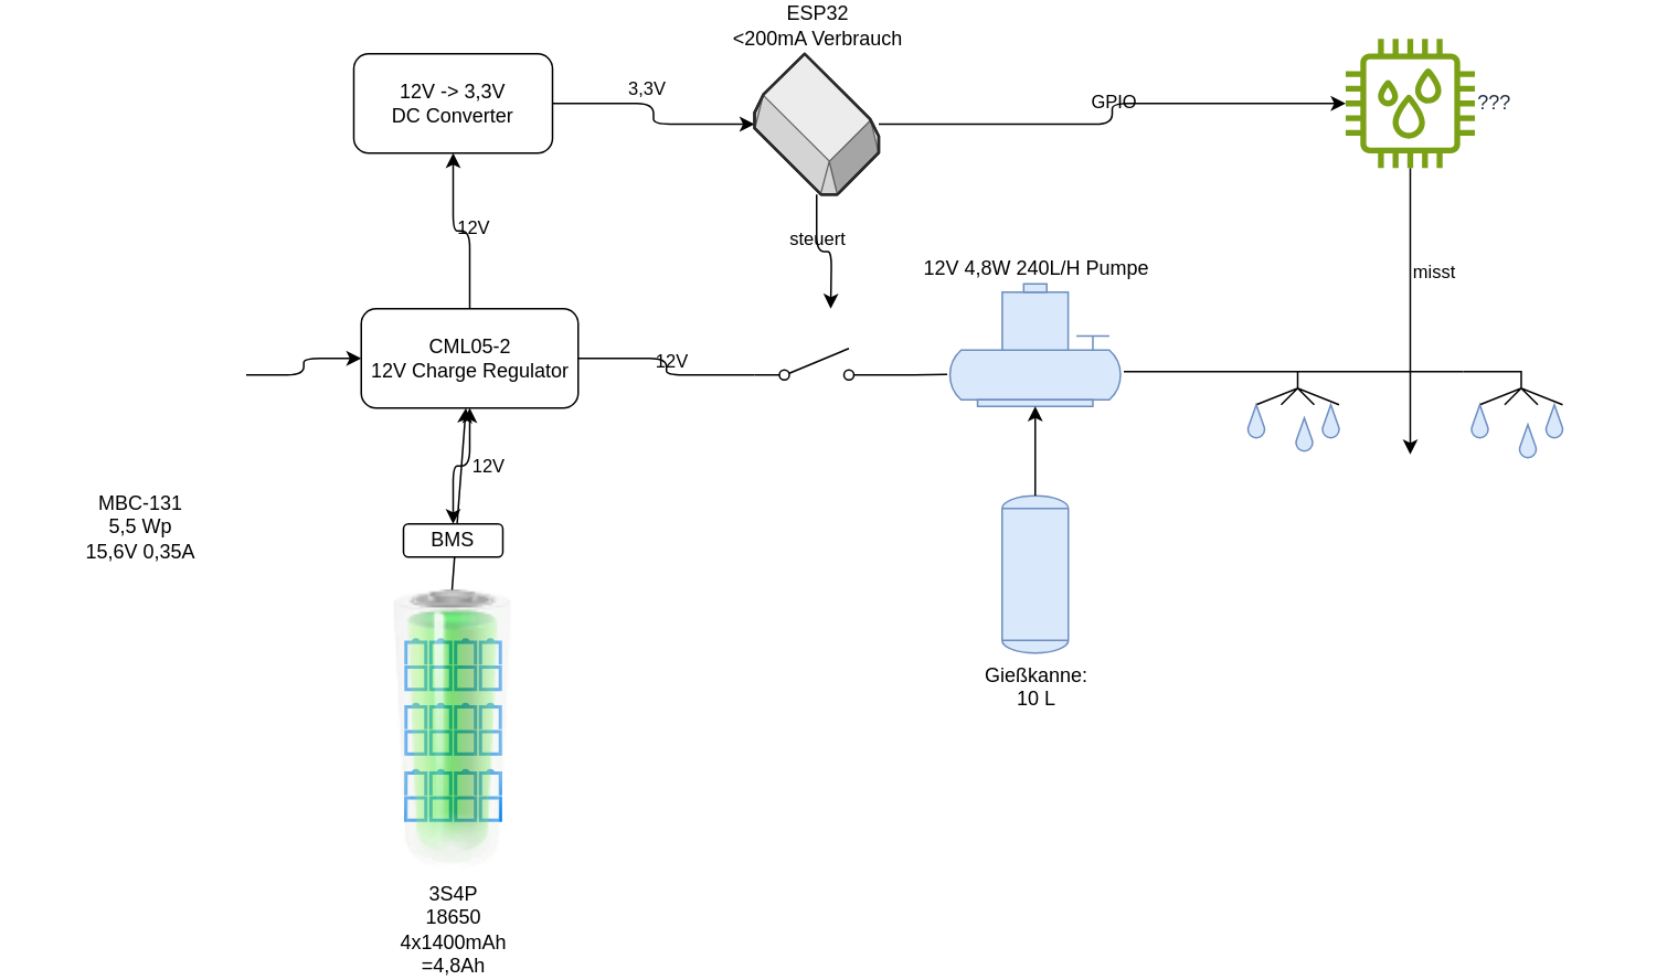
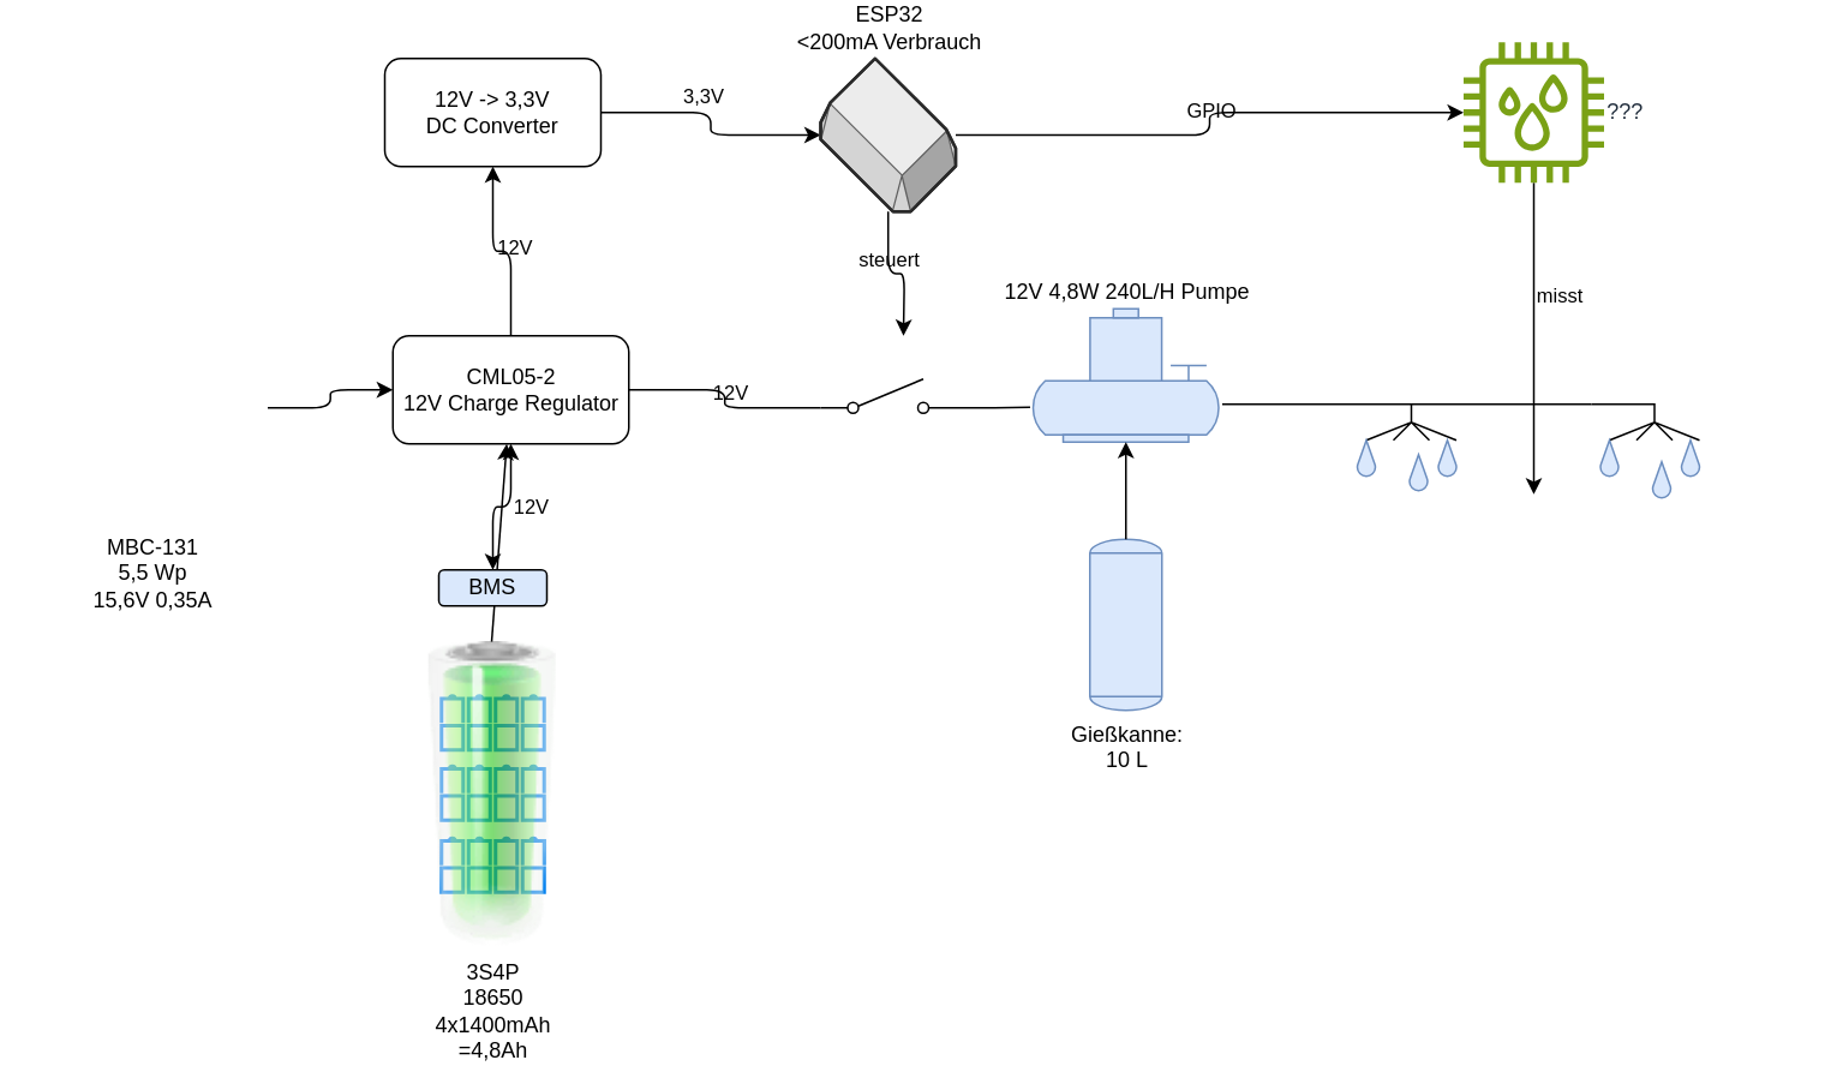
  <mxCell id="0" />
  <mxCell id="1" parent="0" />
  <mxCell id="2" value="" style="edgeStyle=none;rounded=1;orthogonalLoop=1;jettySize=auto;html=1;" parent="1" target="36" edge="1"><mxGeometry relative="1" as="geometry"><mxPoint x="272.333" y="353" as="sourcePoint" /></mxGeometry></mxCell>
  <mxCell id="3" value="" style="edgeStyle=orthogonalEdgeStyle;rounded=1;orthogonalLoop=1;jettySize=auto;html=1;" parent="1" source="4" target="36" edge="1"><mxGeometry relative="1" as="geometry" /></mxCell>
  <mxCell id="4" value="&lt;div&gt;MBC-131&lt;/div&gt;&lt;div&gt;5,5 Wp&lt;/div&gt;&lt;div&gt;15,6V 0,35A&lt;/div&gt;" style="shape=image;html=1;verticalAlign=top;verticalLabelPosition=bottom;labelBackgroundColor=none;imageAspect=0;aspect=fixed;image=https://cdn0.iconfinder.com/data/icons/green-world-colored/80/sun-solar-panel-green-energy-plug-128.png;labelPosition=center;align=center;rounded=1;" parent="1" vertex="1"><mxGeometry x="20" y="159" width="128" height="128" as="geometry" /></mxCell>
  <mxCell id="5" value="Gießkanne:&lt;br&gt;&lt;div&gt;10 L&lt;/div&gt;" style="shape=mxgraph.pid.vessels.tank;html=1;pointerEvents=1;align=center;verticalLabelPosition=bottom;verticalAlign=top;dashed=0;fillColor=#dae8fc;strokeColor=#6c8ebf;rounded=1;" parent="1" vertex="1"><mxGeometry x="604.5" y="296" width="40" height="95" as="geometry" /></mxCell>
  <mxCell id="6" value="12V 4,8W 240L/H Pumpe" style="shape=mxgraph.pid.pumps.submersible_pump;html=1;pointerEvents=1;align=center;verticalLabelPosition=top;verticalAlign=bottom;dashed=0;fillColor=#dae8fc;strokeColor=#6c8ebf;labelPosition=center;rounded=1;" parent="1" vertex="1"><mxGeometry x="573" y="168" width="103" height="74" as="geometry" /></mxCell>
  <mxCell id="7" style="edgeStyle=orthogonalEdgeStyle;rounded=1;orthogonalLoop=1;jettySize=auto;html=1;entryX=0.5;entryY=1;entryDx=0;entryDy=0;entryPerimeter=0;" parent="1" source="5" target="6" edge="1"><mxGeometry relative="1" as="geometry" /></mxCell>
  <mxCell id="8" value="" style="shape=image;html=1;verticalAlign=top;verticalLabelPosition=bottom;labelBackgroundColor=#ffffff;imageAspect=0;aspect=fixed;image=https://cdn1.iconfinder.com/data/icons/icons-for-a-site-1/64/advantage_eco_friendly-128.png;rounded=1;" parent="1" vertex="1"><mxGeometry x="723" y="271" width="128" height="128" as="geometry" /></mxCell>
  <mxCell id="9" value="" style="shape=image;html=1;verticalAlign=top;verticalLabelPosition=bottom;labelBackgroundColor=#ffffff;imageAspect=0;aspect=fixed;image=https://cdn1.iconfinder.com/data/icons/icons-for-a-site-1/64/advantage_eco_friendly-128.png;rounded=1;" parent="1" vertex="1"><mxGeometry x="863" y="271" width="128" height="128" as="geometry" /></mxCell>
  <mxCell id="10" value="" style="verticalLabelPosition=bottom;outlineConnect=0;align=center;dashed=0;html=1;verticalAlign=top;shape=mxgraph.pid.misc.spraying_device;pointerEvents=1;rounded=1;" parent="1" vertex="1"><mxGeometry x="748" y="221" width="60" height="20" as="geometry" /></mxCell>
  <mxCell id="11" value="" style="verticalLabelPosition=bottom;verticalAlign=top;html=1;shape=mxgraph.basic.drop;fillColor=#dae8fc;strokeColor=#6c8ebf;rounded=1;" parent="1" vertex="1"><mxGeometry x="753" y="241" width="10" height="20" as="geometry" /></mxCell>
  <mxCell id="12" value="" style="verticalLabelPosition=bottom;verticalAlign=top;html=1;shape=mxgraph.basic.drop;fillColor=#dae8fc;strokeColor=#6c8ebf;rounded=1;" parent="1" vertex="1"><mxGeometry x="782" y="249" width="10" height="20" as="geometry" /></mxCell>
  <mxCell id="13" value="" style="verticalLabelPosition=bottom;verticalAlign=top;html=1;shape=mxgraph.basic.drop;fillColor=#dae8fc;strokeColor=#6c8ebf;rounded=1;" parent="1" vertex="1"><mxGeometry x="798" y="241" width="10" height="20" as="geometry" /></mxCell>
  <mxCell id="14" value="" style="verticalLabelPosition=bottom;outlineConnect=0;align=center;dashed=0;html=1;verticalAlign=top;shape=mxgraph.pid.misc.spraying_device;pointerEvents=1;rounded=1;" parent="1" vertex="1"><mxGeometry x="883" y="221" width="60" height="20" as="geometry" /></mxCell>
  <mxCell id="15" value="" style="verticalLabelPosition=bottom;verticalAlign=top;html=1;shape=mxgraph.basic.drop;fillColor=#dae8fc;strokeColor=#6c8ebf;rounded=1;" parent="1" vertex="1"><mxGeometry x="888" y="241" width="10" height="20" as="geometry" /></mxCell>
  <mxCell id="16" value="" style="verticalLabelPosition=bottom;verticalAlign=top;html=1;shape=mxgraph.basic.drop;fillColor=#dae8fc;strokeColor=#6c8ebf;rounded=1;" parent="1" vertex="1"><mxGeometry x="917" y="253" width="10" height="20" as="geometry" /></mxCell>
  <mxCell id="17" value="" style="verticalLabelPosition=bottom;verticalAlign=top;html=1;shape=mxgraph.basic.drop;fillColor=#dae8fc;strokeColor=#6c8ebf;rounded=1;" parent="1" vertex="1"><mxGeometry x="933" y="241" width="10" height="20" as="geometry" /></mxCell>
  <mxCell id="18" value="" style="endArrow=none;html=1;rounded=1;" parent="1" edge="1"><mxGeometry width="50" height="50" relative="1" as="geometry"><mxPoint x="783" y="221" as="sourcePoint" /><mxPoint x="883" y="221" as="targetPoint" /></mxGeometry></mxCell>
  <mxCell id="19" value="" style="endArrow=none;html=1;rounded=1;" parent="1" edge="1"><mxGeometry width="50" height="50" relative="1" as="geometry"><mxPoint x="678" y="221" as="sourcePoint" /><mxPoint x="748" y="221" as="targetPoint" /></mxGeometry></mxCell>
  <mxCell id="20" style="edgeStyle=orthogonalEdgeStyle;rounded=1;orthogonalLoop=1;jettySize=auto;html=1;" parent="1" source="53" target="24" edge="1"><mxGeometry relative="1" as="geometry"><mxPoint x="565" y="59" as="sourcePoint" /></mxGeometry></mxCell>
  <mxCell id="21" value="GPIO" style="edgeLabel;html=1;align=center;verticalAlign=bottom;resizable=0;points=[];rounded=1;labelBackgroundColor=none;labelPosition=center;verticalLabelPosition=top;" parent="20" vertex="1" connectable="0"><mxGeometry relative="1" as="geometry"><mxPoint as="offset" /></mxGeometry></mxCell>
  <mxCell id="22" style="edgeStyle=orthogonalEdgeStyle;rounded=1;orthogonalLoop=1;jettySize=auto;html=1;entryX=1;entryY=0;entryDx=0;entryDy=0;" parent="1" source="24" target="8" edge="1"><mxGeometry relative="1" as="geometry" /></mxCell>
  <mxCell id="23" value="misst" style="edgeLabel;html=1;align=left;verticalAlign=middle;resizable=0;points=[];rounded=1;labelPosition=right;verticalLabelPosition=middle;labelBackgroundColor=none;" parent="22" vertex="1" connectable="0"><mxGeometry x="-0.282" relative="1" as="geometry"><mxPoint as="offset" /></mxGeometry></mxCell>
  <mxCell id="24" value="&lt;div&gt;???&lt;/div&gt;" style="sketch=0;outlineConnect=0;fontColor=#232F3E;gradientColor=none;fillColor=#7AA116;strokeColor=none;dashed=0;verticalLabelPosition=middle;verticalAlign=middle;align=left;html=1;fontSize=12;fontStyle=0;aspect=fixed;pointerEvents=1;shape=mxgraph.aws4.iot_thing_humidity_sensor;labelPosition=right;rounded=1;" parent="1" vertex="1"><mxGeometry x="812" y="20" width="78" height="78" as="geometry" /></mxCell>
  <mxCell id="25" value="" style="edgeStyle=orthogonalEdgeStyle;rounded=1;orthogonalLoop=1;jettySize=auto;html=1;exitX=1;exitY=0.8;exitDx=0;exitDy=0;endArrow=none;endFill=0;entryX=-0.016;entryY=0.739;entryDx=0;entryDy=0;entryPerimeter=0;" parent="1" source="26" target="6" edge="1"><mxGeometry relative="1" as="geometry" /></mxCell>
  <mxCell id="26" value="" style="html=1;shape=mxgraph.electrical.electro-mechanical.singleSwitch;aspect=fixed;elSwitchState=off;rounded=1;" parent="1" vertex="1"><mxGeometry x="455" y="207" width="75" height="20" as="geometry" /></mxCell>
  <mxCell id="27" style="edgeStyle=orthogonalEdgeStyle;rounded=1;orthogonalLoop=1;jettySize=auto;html=1;" parent="1" source="53" edge="1"><mxGeometry relative="1" as="geometry"><mxPoint x="501" y="183" as="targetPoint" /><Array as="points" /><mxPoint x="501" y="123" as="sourcePoint" /></mxGeometry></mxCell>
  <mxCell id="28" value="&lt;div&gt;steuert&lt;/div&gt;" style="edgeLabel;html=1;align=center;verticalAlign=middle;resizable=0;points=[];rounded=1;labelBackgroundColor=none;" parent="27" vertex="1" connectable="0"><mxGeometry x="-0.315" y="-1" relative="1" as="geometry"><mxPoint x="1" y="-1" as="offset" /></mxGeometry></mxCell>
- <mxCell id="29" value="BMS" style="rounded=1;whiteSpace=wrap;html=1;" parent="1" vertex="1"><mxGeometry x="243" y="313" width="60" height="20" as="geometry" /></mxCell>
+ <mxCell id="29" value="BMS" style="rounded=1;whiteSpace=wrap;html=1;fillColor=#dae8fc;" parent="1" vertex="1"><mxGeometry x="243" y="313" width="60" height="20" as="geometry" /></mxCell>
  <mxCell id="30" value="" style="edgeStyle=orthogonalEdgeStyle;rounded=1;orthogonalLoop=1;jettySize=auto;html=1;startArrow=classic;startFill=1;" parent="1" source="36" target="29" edge="1"><mxGeometry relative="1" as="geometry" /></mxCell>
  <mxCell id="31" value="12V" style="edgeLabel;html=1;align=left;verticalAlign=middle;resizable=0;points=[];rounded=1;labelBackgroundColor=none;labelPosition=right;verticalLabelPosition=middle;" parent="30" vertex="1" connectable="0"><mxGeometry x="-0.267" relative="1" as="geometry"><mxPoint y="5" as="offset" /></mxGeometry></mxCell>
  <mxCell id="32" value="" style="edgeStyle=orthogonalEdgeStyle;rounded=1;orthogonalLoop=1;jettySize=auto;html=1;endArrow=none;endFill=0;entryX=0;entryY=0.8;entryDx=0;entryDy=0;" parent="1" source="36" target="26" edge="1"><mxGeometry relative="1" as="geometry"><mxPoint x="452" y="223" as="targetPoint" /></mxGeometry></mxCell>
  <mxCell id="33" value="12V" style="edgeLabel;html=1;align=center;verticalAlign=bottom;resizable=0;points=[];rounded=1;labelBackgroundColor=none;labelPosition=center;verticalLabelPosition=top;" parent="32" vertex="1" connectable="0"><mxGeometry x="0.131" relative="1" as="geometry"><mxPoint as="offset" /></mxGeometry></mxCell>
  <mxCell id="34" style="edgeStyle=orthogonalEdgeStyle;rounded=1;orthogonalLoop=1;jettySize=auto;html=1;entryX=0.5;entryY=1;entryDx=0;entryDy=0;" parent="1" source="36" target="39" edge="1"><mxGeometry relative="1" as="geometry" /></mxCell>
  <mxCell id="35" value="12V" style="edgeLabel;html=1;align=left;verticalAlign=middle;resizable=0;points=[];rounded=1;labelBackgroundColor=none;labelPosition=right;verticalLabelPosition=middle;" parent="34" vertex="1" connectable="0"><mxGeometry x="0.178" y="-1" relative="1" as="geometry"><mxPoint y="1" as="offset" /></mxGeometry></mxCell>
  <mxCell id="36" value="&lt;div&gt;CML05-2&lt;/div&gt;&lt;div&gt;12V Charge Regulator&lt;/div&gt;" style="rounded=1;whiteSpace=wrap;html=1;" parent="1" vertex="1"><mxGeometry x="217.5" y="183" width="131" height="60" as="geometry" /></mxCell>
  <mxCell id="37" value="" style="edgeStyle=orthogonalEdgeStyle;rounded=1;orthogonalLoop=1;jettySize=auto;html=1;" parent="1" source="39" target="53" edge="1"><mxGeometry relative="1" as="geometry"><mxPoint x="437" y="59" as="targetPoint" /></mxGeometry></mxCell>
  <mxCell id="38" value="3,3V" style="edgeLabel;html=1;align=center;verticalAlign=bottom;resizable=0;points=[];rounded=1;labelBackgroundColor=none;labelPosition=center;verticalLabelPosition=top;" parent="37" vertex="1" connectable="0"><mxGeometry x="-0.16" y="2" relative="1" as="geometry"><mxPoint y="1" as="offset" /></mxGeometry></mxCell>
  <mxCell id="39" value="&lt;div&gt;12V -&amp;gt; 3,3V&lt;/div&gt;&lt;div&gt;DC Converter&lt;br&gt;&lt;/div&gt;" style="rounded=1;whiteSpace=wrap;html=1;" parent="1" vertex="1"><mxGeometry x="213" y="29" width="120" height="60" as="geometry" /></mxCell>
  <mxCell id="40" value="" style="html=1;verticalLabelPosition=bottom;align=center;labelBackgroundColor=#ffffff;verticalAlign=top;strokeWidth=2;strokeColor=#0080F0;shadow=0;dashed=0;shape=mxgraph.ios7.icons.battery;direction=north;rounded=1;" parent="1" vertex="1"><mxGeometry x="274.5" y="383" width="12" height="30" as="geometry" /></mxCell>
  <mxCell id="41" value="" style="html=1;verticalLabelPosition=bottom;align=center;labelBackgroundColor=#ffffff;verticalAlign=top;strokeWidth=2;strokeColor=#0080F0;shadow=0;dashed=0;shape=mxgraph.ios7.icons.battery;direction=north;rounded=1;" parent="1" vertex="1"><mxGeometry x="289.5" y="383" width="12" height="30" as="geometry" /></mxCell>
  <mxCell id="42" value="" style="html=1;verticalLabelPosition=bottom;align=center;labelBackgroundColor=#ffffff;verticalAlign=top;strokeWidth=2;strokeColor=#0080F0;shadow=0;dashed=0;shape=mxgraph.ios7.icons.battery;direction=north;rounded=1;" parent="1" vertex="1"><mxGeometry x="259.5" y="383" width="12" height="30" as="geometry" /></mxCell>
  <mxCell id="43" value="" style="html=1;verticalLabelPosition=bottom;align=center;labelBackgroundColor=#ffffff;verticalAlign=top;strokeWidth=2;strokeColor=#0080F0;shadow=0;dashed=0;shape=mxgraph.ios7.icons.battery;direction=north;rounded=1;" parent="1" vertex="1"><mxGeometry x="244.5" y="383" width="12" height="30" as="geometry" /></mxCell>
  <mxCell id="44" value="" style="html=1;verticalLabelPosition=bottom;align=center;labelBackgroundColor=#ffffff;verticalAlign=top;strokeWidth=2;strokeColor=#0080F0;shadow=0;dashed=0;shape=mxgraph.ios7.icons.battery;direction=north;rounded=1;" parent="1" vertex="1"><mxGeometry x="274.5" y="422" width="12" height="30" as="geometry" /></mxCell>
  <mxCell id="45" value="" style="html=1;verticalLabelPosition=bottom;align=center;labelBackgroundColor=#ffffff;verticalAlign=top;strokeWidth=2;strokeColor=#0080F0;shadow=0;dashed=0;shape=mxgraph.ios7.icons.battery;direction=north;rounded=1;" parent="1" vertex="1"><mxGeometry x="289.5" y="422" width="12" height="30" as="geometry" /></mxCell>
  <mxCell id="46" value="" style="html=1;verticalLabelPosition=bottom;align=center;labelBackgroundColor=#ffffff;verticalAlign=top;strokeWidth=2;strokeColor=#0080F0;shadow=0;dashed=0;shape=mxgraph.ios7.icons.battery;direction=north;rounded=1;" parent="1" vertex="1"><mxGeometry x="259.5" y="422" width="12" height="30" as="geometry" /></mxCell>
  <mxCell id="47" value="" style="html=1;verticalLabelPosition=bottom;align=center;labelBackgroundColor=#ffffff;verticalAlign=top;strokeWidth=2;strokeColor=#0080F0;shadow=0;dashed=0;shape=mxgraph.ios7.icons.battery;direction=north;rounded=1;" parent="1" vertex="1"><mxGeometry x="244.5" y="422" width="12" height="30" as="geometry" /></mxCell>
  <mxCell id="48" value="" style="html=1;verticalLabelPosition=bottom;align=center;labelBackgroundColor=#ffffff;verticalAlign=top;strokeWidth=2;strokeColor=#0080F0;shadow=0;dashed=0;shape=mxgraph.ios7.icons.battery;direction=north;rounded=1;" parent="1" vertex="1"><mxGeometry x="274.5" y="462" width="12" height="30" as="geometry" /></mxCell>
  <mxCell id="49" value="" style="html=1;verticalLabelPosition=bottom;align=center;labelBackgroundColor=#ffffff;verticalAlign=top;strokeWidth=2;strokeColor=#0080F0;shadow=0;dashed=0;shape=mxgraph.ios7.icons.battery;direction=north;rounded=1;" parent="1" vertex="1"><mxGeometry x="289.5" y="462" width="12" height="30" as="geometry" /></mxCell>
  <mxCell id="50" value="" style="html=1;verticalLabelPosition=bottom;align=center;labelBackgroundColor=#ffffff;verticalAlign=top;strokeWidth=2;strokeColor=#0080F0;shadow=0;dashed=0;shape=mxgraph.ios7.icons.battery;direction=north;rounded=1;" parent="1" vertex="1"><mxGeometry x="259.5" y="462" width="12" height="30" as="geometry" /></mxCell>
  <mxCell id="51" value="" style="html=1;verticalLabelPosition=bottom;align=center;labelBackgroundColor=#ffffff;verticalAlign=top;strokeWidth=2;strokeColor=#0080F0;shadow=0;dashed=0;shape=mxgraph.ios7.icons.battery;direction=north;rounded=1;" parent="1" vertex="1"><mxGeometry x="244.5" y="462" width="12" height="30" as="geometry" /></mxCell>
  <mxCell id="52" value="&lt;div&gt;3S4P&lt;/div&gt;&lt;div&gt;18650&lt;/div&gt;&lt;div&gt;4x1400mAh&lt;/div&gt;&lt;div&gt;=4,8Ah&lt;br&gt;&lt;/div&gt;" style="image;html=1;image=img/lib/clip_art/general/Battery_100_128x128.png;textShadow=0;imageBorder=none;imageBackground=none;opacity=60;rounded=1;labelBackgroundColor=none;" parent="1" vertex="1"><mxGeometry x="189.75" y="353" width="166.5" height="170" as="geometry" /></mxCell>
  <mxCell id="53" value="&lt;div&gt;ESP32&lt;/div&gt;&lt;div&gt;&amp;lt;200mA Verbrauch&lt;br&gt;&lt;/div&gt;" style="verticalLabelPosition=top;html=1;verticalAlign=bottom;strokeWidth=1;align=center;outlineConnect=0;dashed=0;outlineConnect=0;shape=mxgraph.aws3d.ebs;fillColor=#ECECEC;strokeColor=#5E5E5E;aspect=fixed;labelPosition=center;" vertex="1" parent="1"><mxGeometry x="455" y="29" width="75" height="85" as="geometry" /></mxCell>
